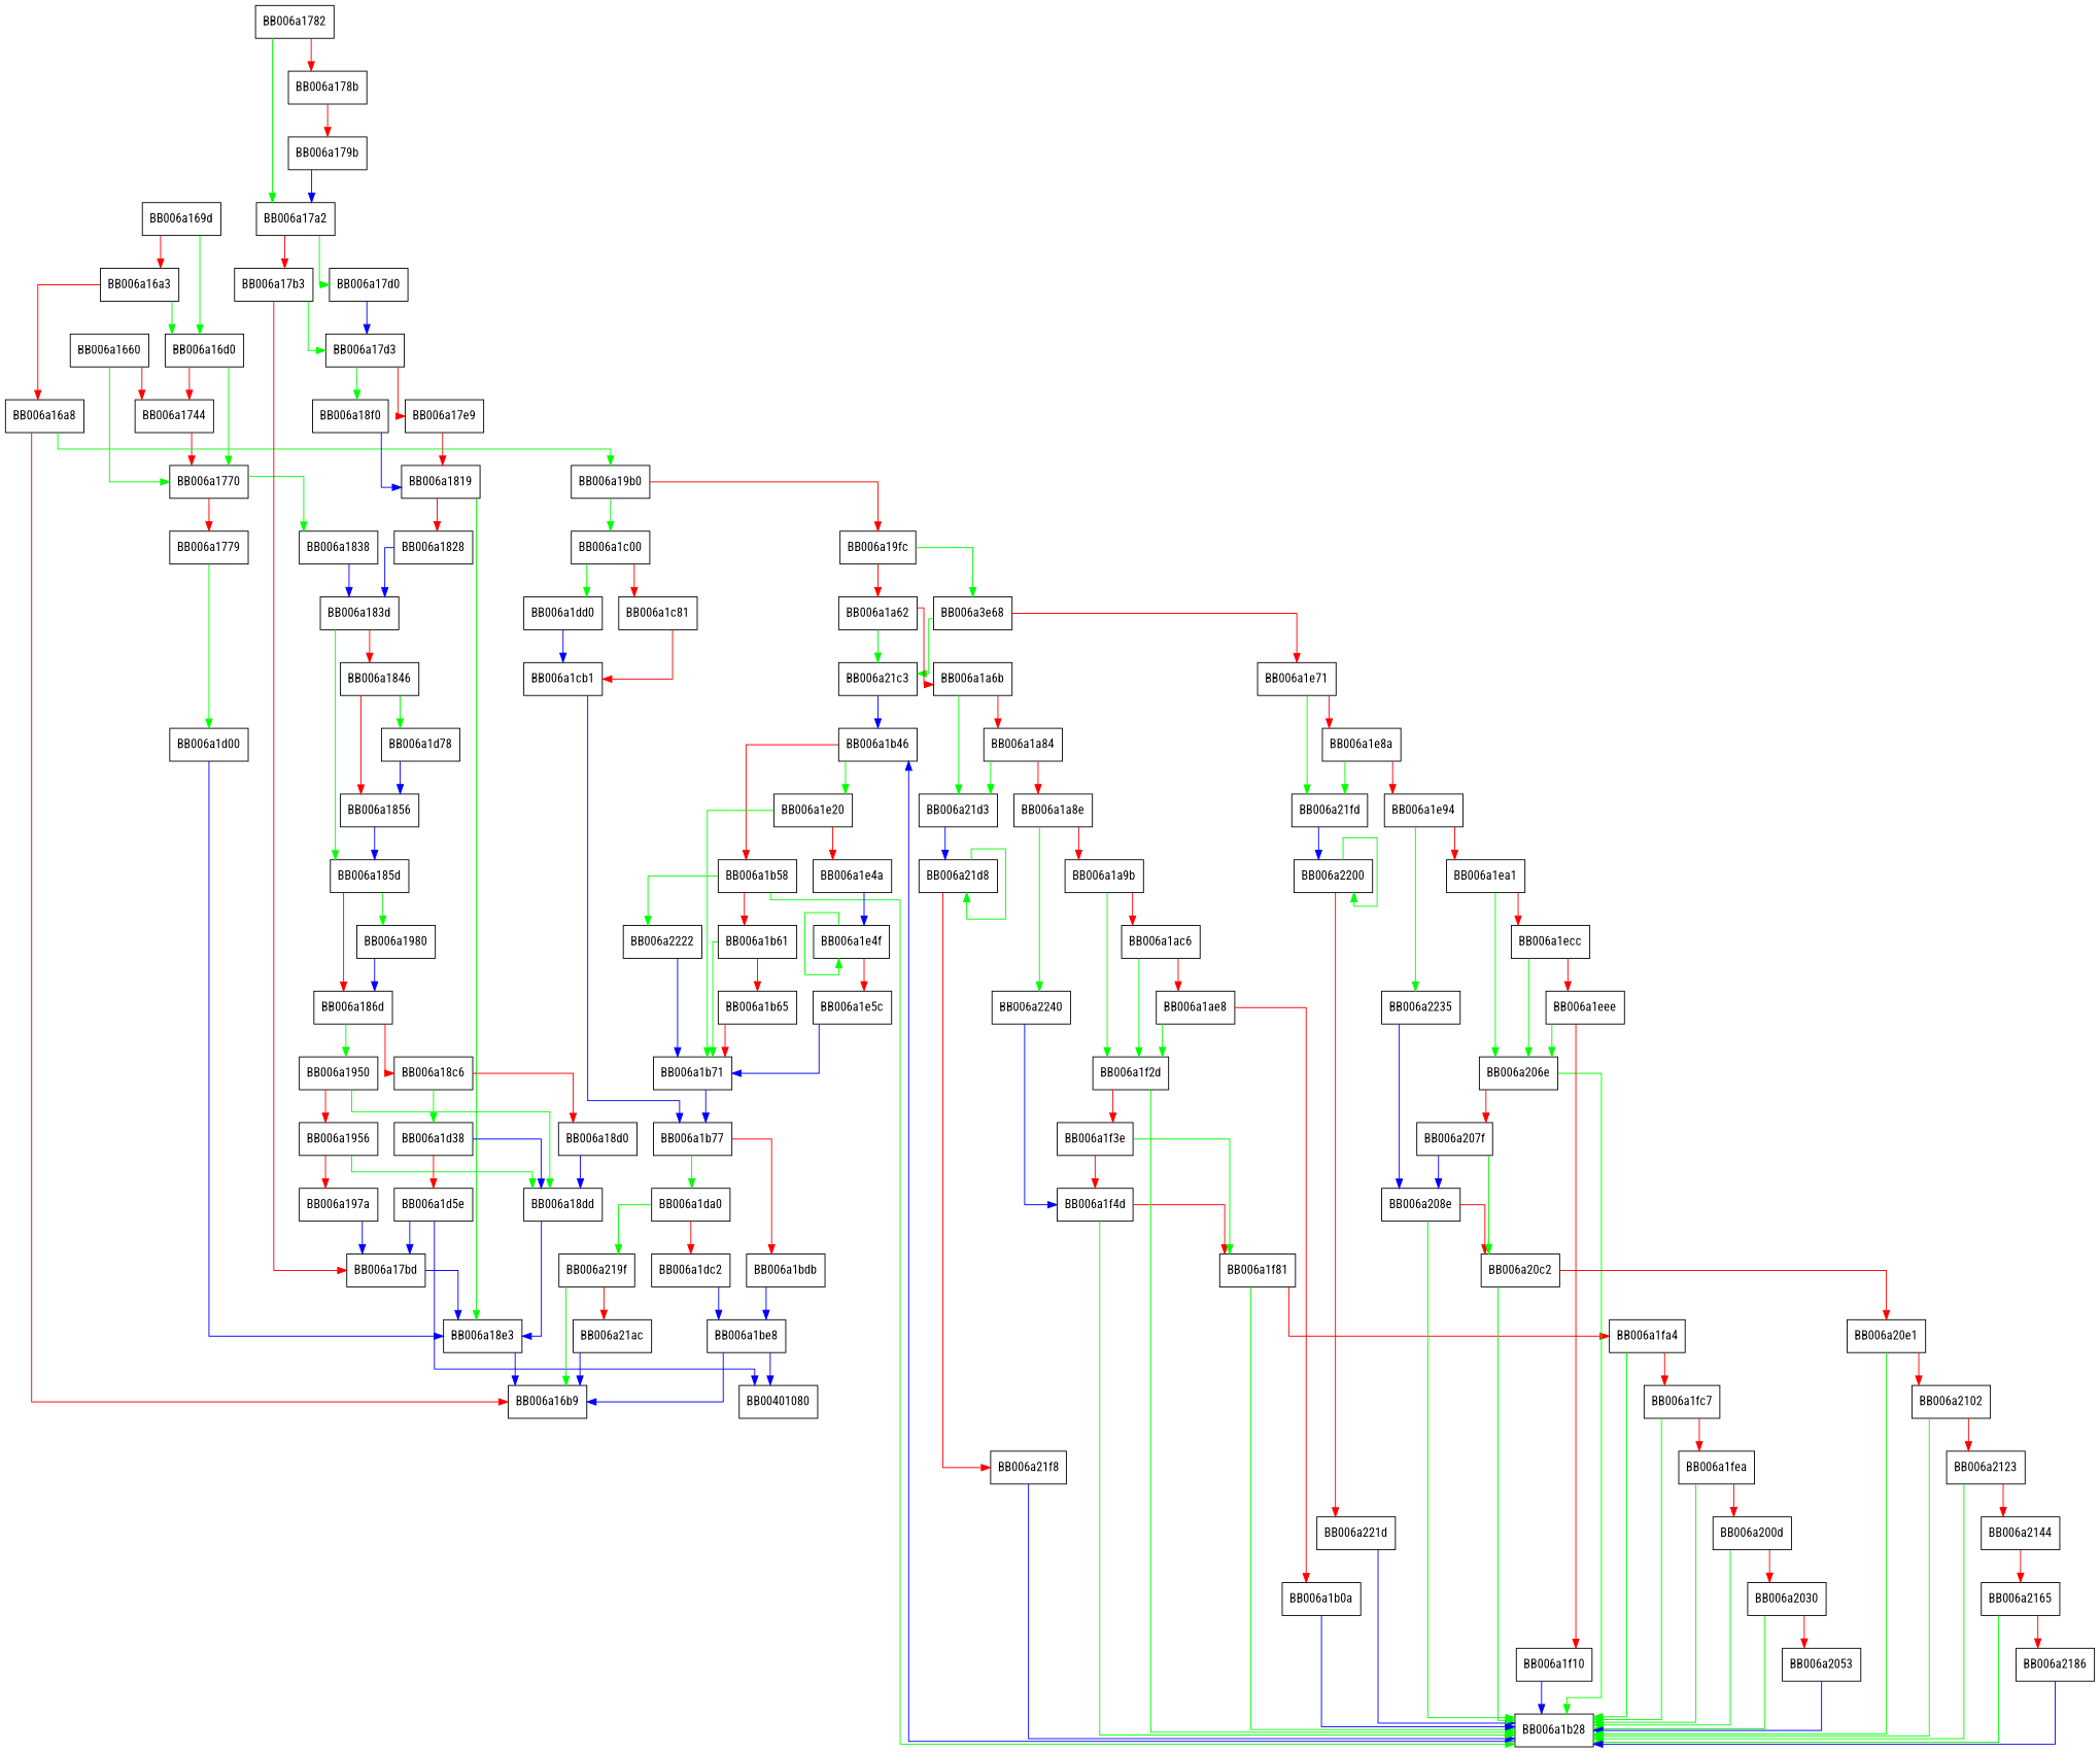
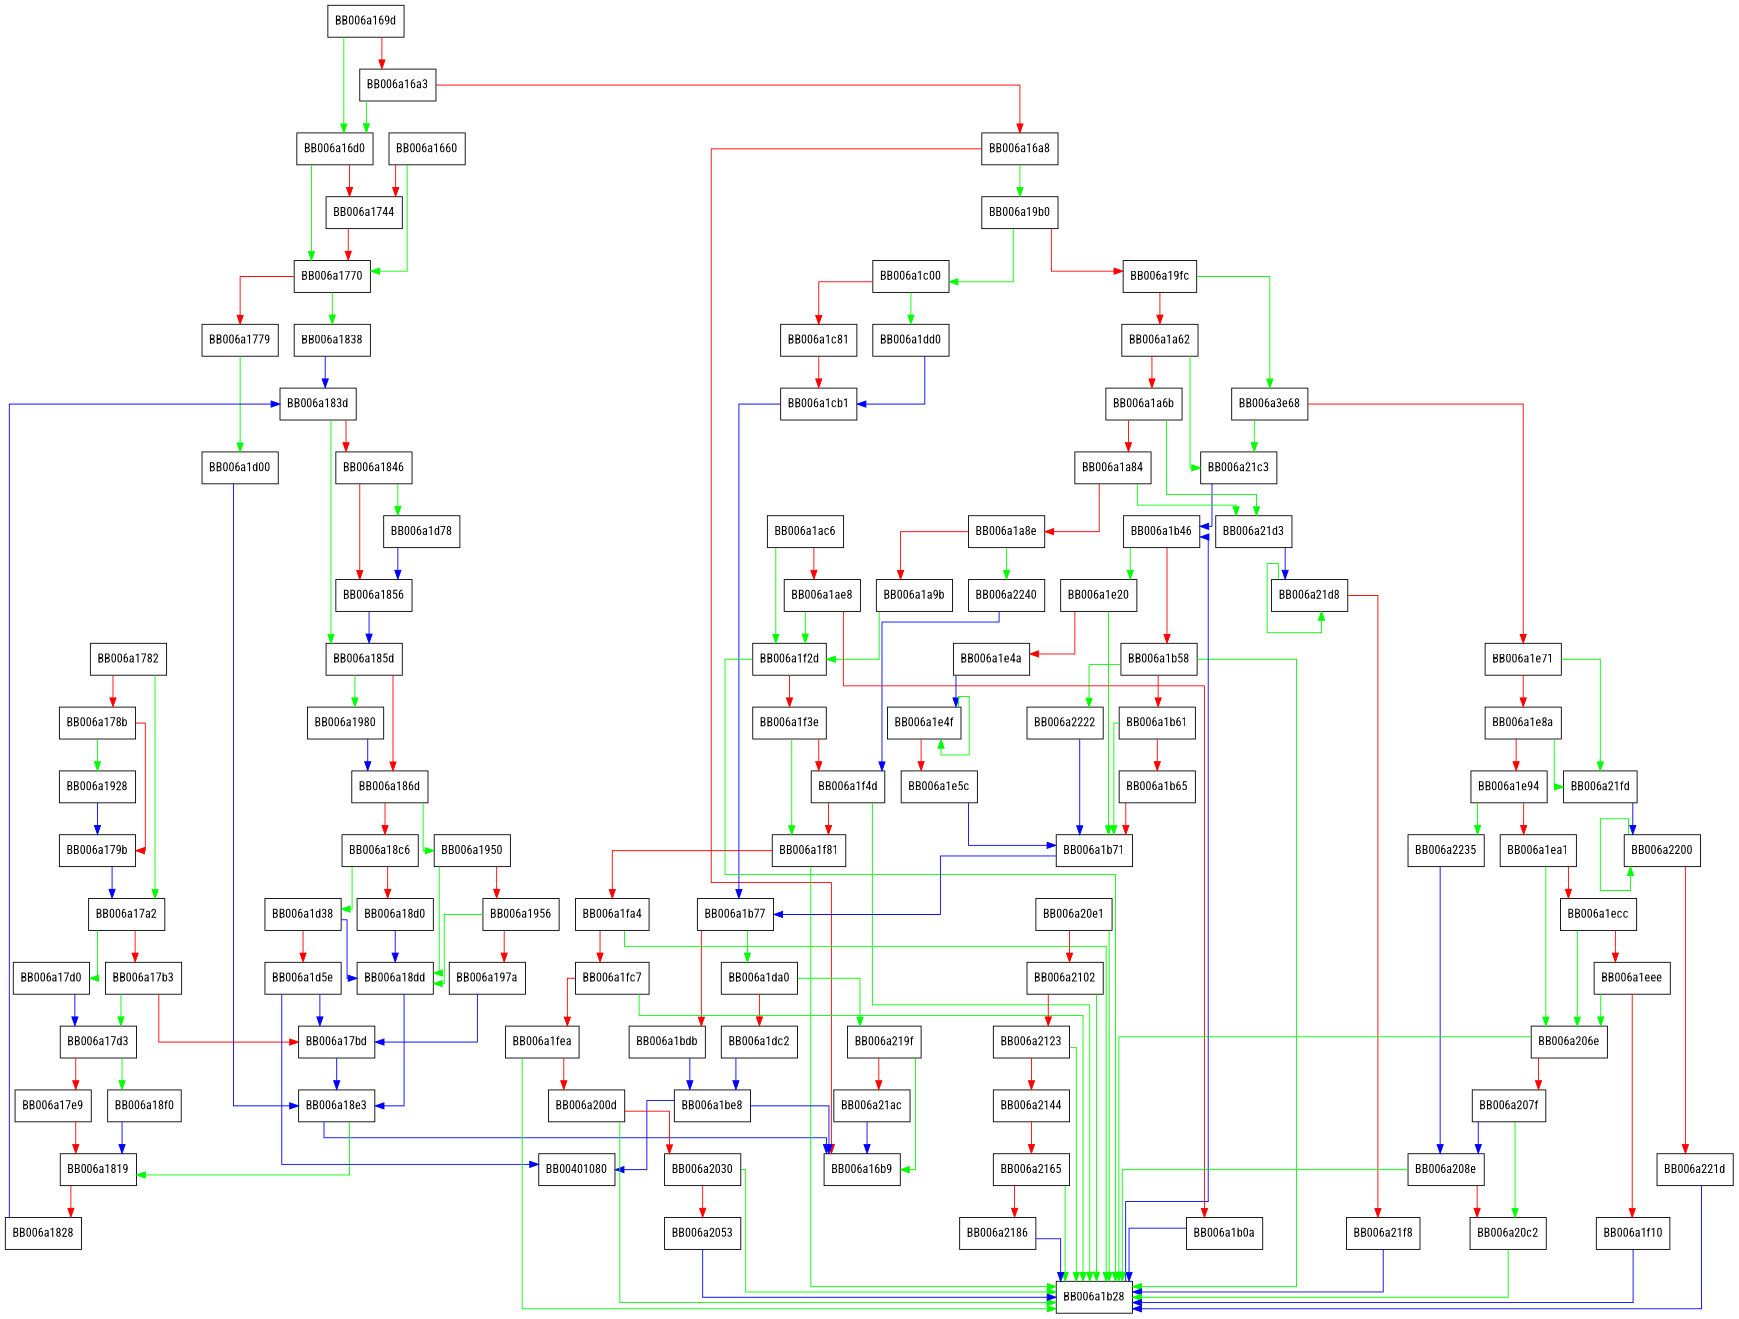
  digraph {
    fontname="Roboto Condensed"
    splines=ortho
    node [fontname="Roboto Condensed" shape=box]
    edge [color=red fontname="Roboto Condensed"]
    BB006a1660
    BB006a1770
    BB006a1744
    BB006a1838
    BB006a1779
    BB006a169d
    BB006a16d0
    BB006a16a3
    BB006a183d
    BB006a1d00
    BB006a16a8
    BB006a19b0
    BB006a16b9
    BB006a1c00
    BB006a19fc
    BB006a1dd0
    BB006a1c81
    n18 [label=BB006a3e68]
    BB006a1a62
    BB006a185d
    BB006a1846
    BB006a18e3
    BB006a1782
    BB006a17a2
    BB006a178b
    BB006a17d0
    BB006a17b3
+   BB006a1928
    BB006a179b
    BB006a17d3
    BB006a17bd
    BB006a18f0
    BB006a17e9
    BB006a1819
    BB006a1828
    BB006a1980
    BB006a186d
    BB006a1d78
    BB006a1856
    BB006a1950
    BB006a18c6
    BB006a18dd
    BB006a1956
    BB006a1d38
    BB006a18d0
    BB006a197a
    BB006a1d5e
    BB00401080
    BB006a1cb1
    BB006a21c3
    BB006a1e71
    BB006a1a6b
    BB006a1b46
    BB006a21fd
    BB006a1e8a
    BB006a21d3
    BB006a1a84
    BB006a1e20
    BB006a1b58
    BB006a21d8
    BB006a1a8e
    BB006a21f8
    BB006a2240
    BB006a1a9b
    BB006a1f4d
    BB006a1f2d
    BB006a1ac6
    BB006a1b28
    BB006a1f81
    BB006a1f3e
    BB006a1ae8
    BB006a1b0a
    BB006a1b71
    BB006a1e4a
    BB006a2222
    BB006a1b61
    BB006a1b77
    BB006a1e4f
    BB006a1b65
    BB006a1da0
    BB006a1bdb
    BB006a219f
    BB006a1dc2
    BB006a1be8
    BB006a21ac
    BB006a1e5c
    BB006a2200
    BB006a1e94
    BB006a221d
    BB006a2235
    BB006a1ea1
    BB006a208e
    BB006a206e
    BB006a1ecc
    BB006a20c2
    BB006a207f
    BB006a1eee
    BB006a1f10
    BB006a1fa4
    BB006a1fc7
    BB006a1fea
    BB006a200d
    BB006a2030
    BB006a2053
    BB006a20e1
    BB006a2102
    BB006a2123
    BB006a2144
    BB006a2165
    BB006a2186
    BB006a1660 -> BB006a1770 [color=green]
    BB006a1660 -> BB006a1744
    BB006a1770 -> BB006a1838 [color=green]
    BB006a1770 -> BB006a1779
    BB006a1744 -> BB006a1770
    BB006a1838 -> BB006a183d [color=blue]
    BB006a1779 -> BB006a1d00 [color=green]
    BB006a169d -> BB006a16d0 [color=green]
    BB006a169d -> BB006a16a3
    BB006a16d0 -> BB006a1770 [color=green]
    BB006a16d0 -> BB006a1744
    BB006a16a3 -> BB006a16d0 [color=green]
    BB006a16a3 -> BB006a16a8
    BB006a183d -> BB006a185d [color=green]
    BB006a183d -> BB006a1846
    BB006a1d00 -> BB006a18e3 [color=blue]
    BB006a16a8 -> BB006a19b0 [color=green]
    BB006a16a8 -> BB006a16b9
    BB006a19b0 -> BB006a1c00 [color=green]
    BB006a19b0 -> BB006a19fc
    BB006a1c00 -> BB006a1dd0 [color=green]
    BB006a1c00 -> BB006a1c81
    BB006a19fc -> n18 [color=green]
    BB006a19fc -> BB006a1a62
    BB006a1dd0 -> BB006a1cb1 [color=blue]
    BB006a1c81 -> BB006a1cb1
    n18 -> BB006a21c3 [color=green]
    n18 -> BB006a1e71
    BB006a1a62 -> BB006a21c3 [color=green]
    BB006a1a62 -> BB006a1a6b
    BB006a185d -> BB006a1980 [color=green]
    BB006a185d -> BB006a186d
    BB006a1846 -> BB006a1d78 [color=green]
    BB006a1846 -> BB006a1856
    BB006a18e3 -> BB006a16b9 [color=blue]
    BB006a1782 -> BB006a17a2 [color=green]
    BB006a1782 -> BB006a178b
    BB006a17a2 -> BB006a17d0 [color=green]
    BB006a17a2 -> BB006a17b3
+   BB006a178b -> BB006a1928 [color=green]
    BB006a178b -> BB006a179b
    BB006a17d0 -> BB006a17d3 [color=blue]
    BB006a17b3 -> BB006a17d3 [color=green]
    BB006a17b3 -> BB006a17bd
+   BB006a1928 -> BB006a179b [color=blue]
    BB006a179b -> BB006a17a2 [color=blue]
    BB006a17d3 -> BB006a18f0 [color=green]
    BB006a17d3 -> BB006a17e9
    BB006a17bd -> BB006a18e3 [color=blue]
    BB006a18f0 -> BB006a1819 [color=blue]
    BB006a17e9 -> BB006a1819
-   BB006a1819 -> BB006a18e3 [color=green]
+   BB006a18e3 -> BB006a1819 [color=green]
    BB006a1819 -> BB006a1828
    BB006a1828 -> BB006a183d [color=blue]
    BB006a1980 -> BB006a186d [color=blue]
    BB006a186d -> BB006a1950 [color=green]
    BB006a186d -> BB006a18c6
    BB006a1d78 -> BB006a1856 [color=blue]
    BB006a1856 -> BB006a185d [color=blue]
    BB006a1950 -> BB006a18dd [color=green]
    BB006a1950 -> BB006a1956
    BB006a18c6 -> BB006a1d38 [color=green]
    BB006a18c6 -> BB006a18d0
    BB006a18dd -> BB006a18e3 [color=blue]
    BB006a1956 -> BB006a18dd [color=green]
    BB006a1956 -> BB006a197a
    BB006a1d38 -> BB006a18dd [color=blue]
    BB006a1d38 -> BB006a1d5e
    BB006a18d0 -> BB006a18dd [color=blue]
    BB006a197a -> BB006a17bd [color=blue]
    BB006a1d5e -> BB006a17bd [color=blue]
    BB006a1d5e -> BB00401080 [color=blue]
    BB006a1cb1 -> BB006a1b77 [color=blue]
    BB006a21c3 -> BB006a1b46 [color=blue]
    BB006a1e71 -> BB006a21fd [color=green]
    BB006a1e71 -> BB006a1e8a
    BB006a1a6b -> BB006a21d3 [color=green]
    BB006a1a6b -> BB006a1a84
    BB006a1b46 -> BB006a1e20 [color=green]
    BB006a1b46 -> BB006a1b58
    BB006a21fd -> BB006a2200 [color=blue]
    BB006a1e8a -> BB006a21fd [color=green]
    BB006a1e8a -> BB006a1e94
    BB006a21d3 -> BB006a21d8 [color=blue]
    BB006a1a84 -> BB006a21d3 [color=green]
    BB006a1a84 -> BB006a1a8e
    BB006a1e20 -> BB006a1b71 [color=green]
    BB006a1e20 -> BB006a1e4a
    BB006a1b58 -> BB006a1b28 [color=green]
    BB006a1b58 -> BB006a2222 [color=green]
    BB006a1b58 -> BB006a1b61
    BB006a21d8 -> BB006a21d8 [color=green]
    BB006a21d8 -> BB006a21f8
    BB006a1a8e -> BB006a2240 [color=green]
    BB006a1a8e -> BB006a1a9b
    BB006a21f8 -> BB006a1b28 [color=blue]
    BB006a2240 -> BB006a1f4d [color=blue]
    BB006a1a9b -> BB006a1f2d [color=green]
-   BB006a1a9b -> BB006a1ac6
    BB006a1f4d -> BB006a1b28 [color=green]
    BB006a1f4d -> BB006a1f81
    BB006a1f2d -> BB006a1b28 [color=green]
    BB006a1f2d -> BB006a1f3e
    BB006a1ac6 -> BB006a1f2d [color=green]
    BB006a1ac6 -> BB006a1ae8
    BB006a1b28 -> BB006a1b46 [color=blue]
    BB006a1f81 -> BB006a1b28 [color=green]
    BB006a1f81 -> BB006a1fa4
    BB006a1f3e -> BB006a1f4d
    BB006a1f3e -> BB006a1f81 [color=green]
    BB006a1ae8 -> BB006a1f2d [color=green]
    BB006a1ae8 -> BB006a1b0a
    BB006a1b0a -> BB006a1b28 [color=blue]
    BB006a1b71 -> BB006a1b77 [color=blue]
    BB006a1e4a -> BB006a1e4f [color=blue]
    BB006a2222 -> BB006a1b71 [color=blue]
    BB006a1b61 -> BB006a1b71 [color=green]
    BB006a1b61 -> BB006a1b65
    BB006a1b77 -> BB006a1da0 [color=green]
    BB006a1b77 -> BB006a1bdb
    BB006a1e4f -> BB006a1e4f [color=green]
    BB006a1e4f -> BB006a1e5c
    BB006a1b65 -> BB006a1b71
    BB006a1da0 -> BB006a219f [color=green]
    BB006a1da0 -> BB006a1dc2
    BB006a1bdb -> BB006a1be8 [color=blue]
    BB006a219f -> BB006a16b9 [color=green]
    BB006a219f -> BB006a21ac
    BB006a1dc2 -> BB006a1be8 [color=blue]
    BB006a1be8 -> BB006a16b9 [color=blue]
    BB006a1be8 -> BB00401080 [color=blue]
    BB006a21ac -> BB006a16b9 [color=blue]
    BB006a1e5c -> BB006a1b71 [color=blue]
    BB006a2200 -> BB006a2200 [color=green]
    BB006a2200 -> BB006a221d
    BB006a1e94 -> BB006a2235 [color=green]
    BB006a1e94 -> BB006a1ea1
    BB006a221d -> BB006a1b28 [color=blue]
    BB006a2235 -> BB006a208e [color=blue]
    BB006a1ea1 -> BB006a206e [color=green]
    BB006a1ea1 -> BB006a1ecc
    BB006a208e -> BB006a1b28 [color=green]
    BB006a208e -> BB006a20c2
    BB006a206e -> BB006a1b28 [color=green]
    BB006a206e -> BB006a207f
    BB006a1ecc -> BB006a206e [color=green]
    BB006a1ecc -> BB006a1eee
    BB006a20c2 -> BB006a1b28 [color=green]
-   BB006a20c2 -> BB006a20e1
    BB006a207f -> BB006a208e [color=blue]
    BB006a207f -> BB006a20c2 [color=green]
    BB006a1eee -> BB006a206e [color=green]
    BB006a1eee -> BB006a1f10
    BB006a1f10 -> BB006a1b28 [color=blue]
    BB006a1fa4 -> BB006a1b28 [color=green]
    BB006a1fa4 -> BB006a1fc7
    BB006a1fc7 -> BB006a1b28 [color=green]
    BB006a1fc7 -> BB006a1fea
    BB006a1fea -> BB006a1b28 [color=green]
    BB006a1fea -> BB006a200d
    BB006a200d -> BB006a1b28 [color=green]
    BB006a200d -> BB006a2030
    BB006a2030 -> BB006a1b28 [color=green]
    BB006a2030 -> BB006a2053
    BB006a2053 -> BB006a1b28 [color=blue]
    BB006a20e1 -> BB006a1b28 [color=green]
    BB006a20e1 -> BB006a2102
    BB006a2102 -> BB006a1b28 [color=green]
    BB006a2102 -> BB006a2123
    BB006a2123 -> BB006a1b28 [color=green]
    BB006a2123 -> BB006a2144
    BB006a2144 -> BB006a2165
    BB006a2165 -> BB006a1b28 [color=green]
    BB006a2165 -> BB006a2186
    BB006a2186 -> BB006a1b28 [color=blue]
  }
